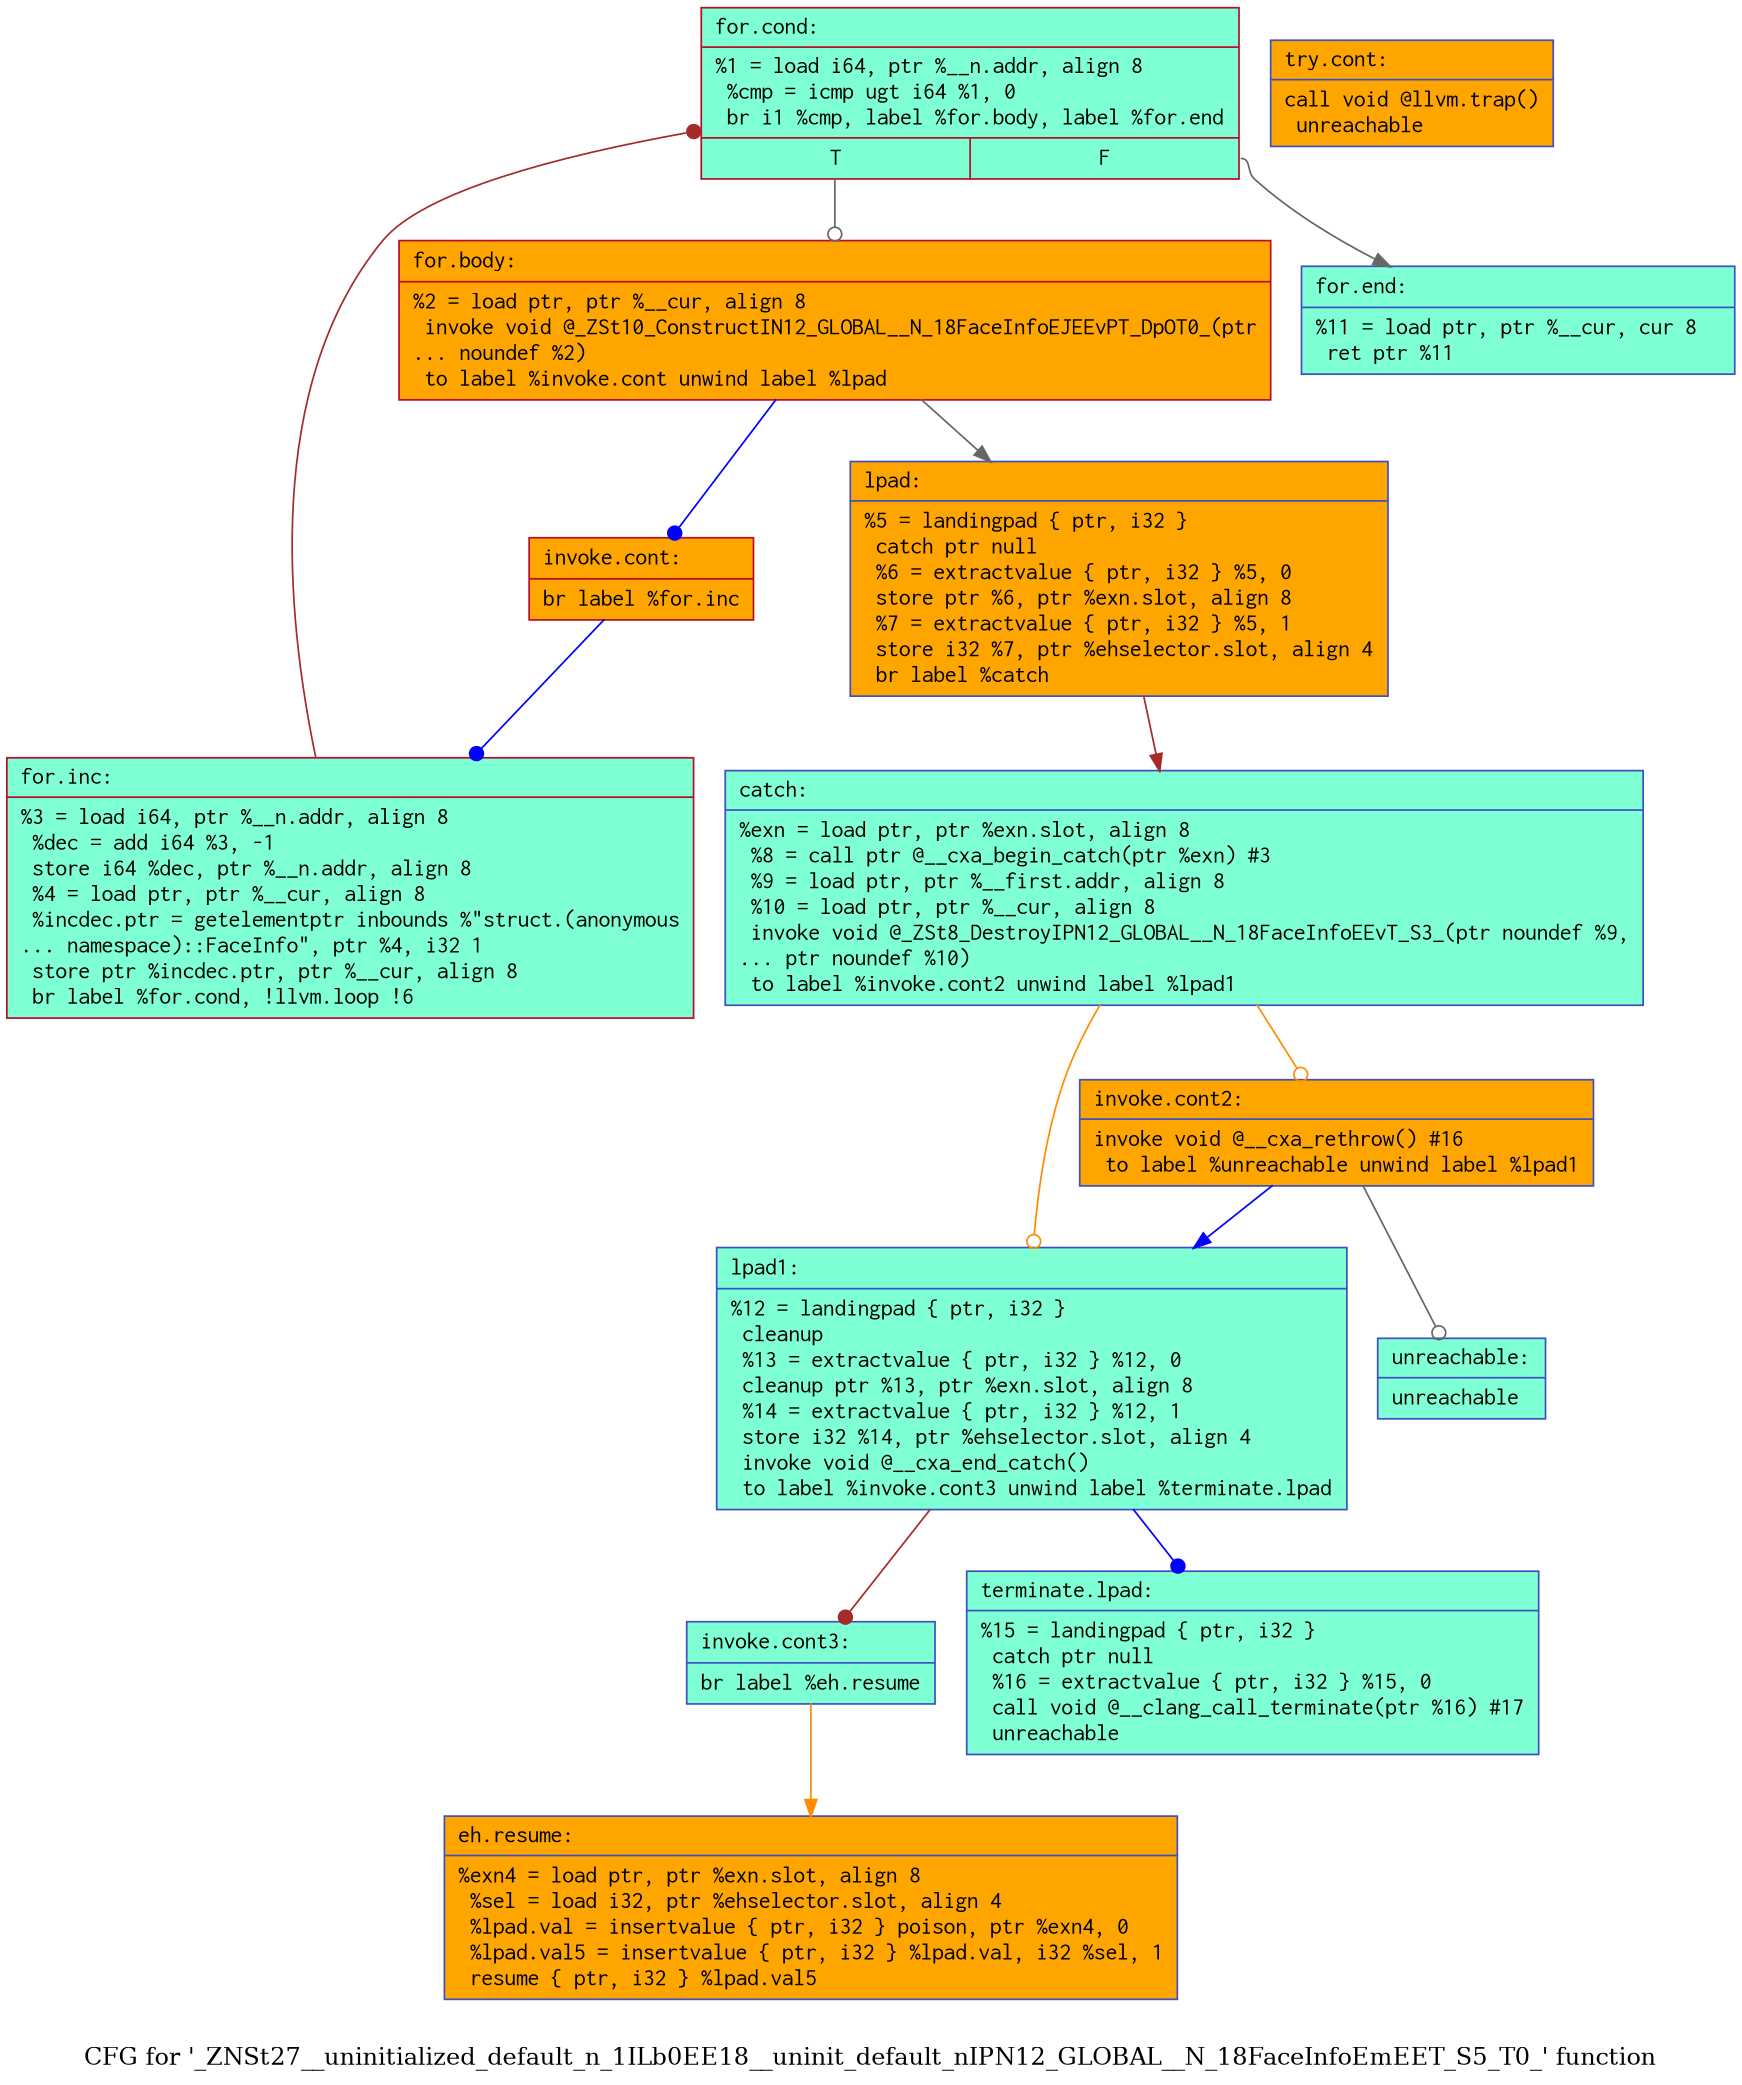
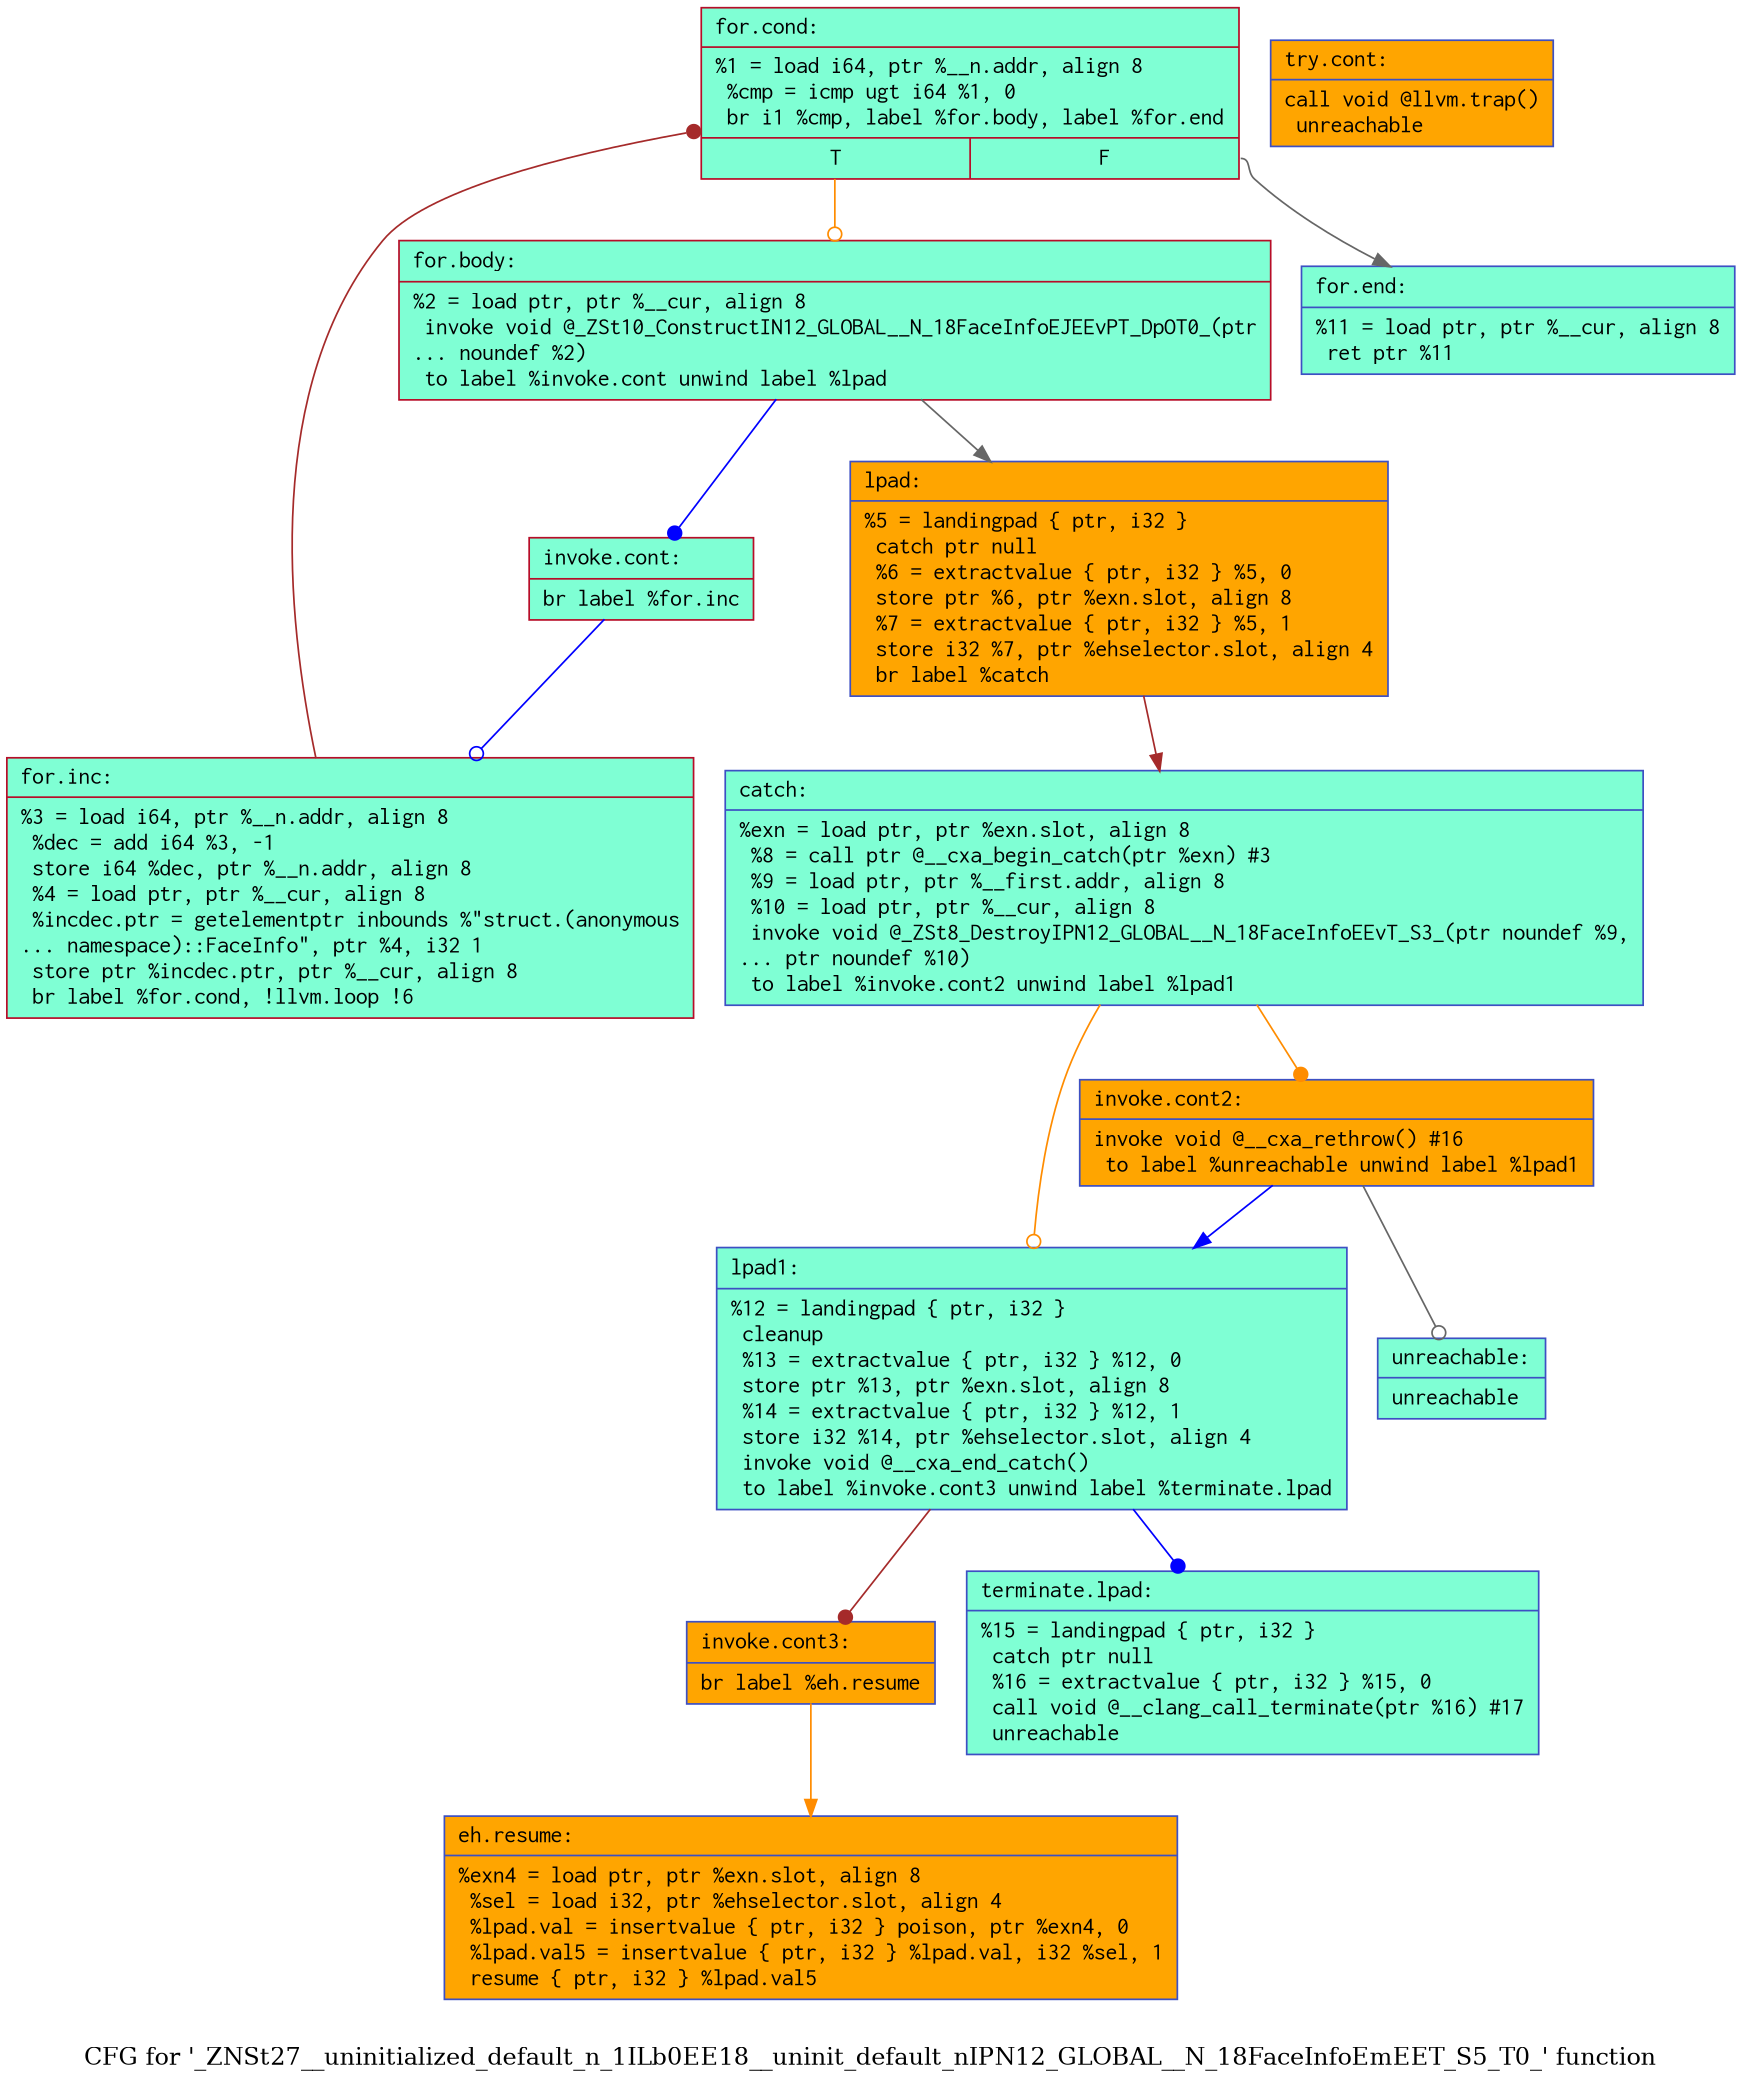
  digraph {
    label="CFG for '_ZNSt27__uninitialized_default_n_1ILb0EE18__uninit_default_nIPN12_GLOBAL__N_18FaceInfoEmEET_S5_T0_' function"
    node [color="#3d50c3ff" fillcolor=aquamarine fontname=Courier shape=record style=filled]
    edge [arrowhead=dot color=darkorange]
    n1 [color="#b70d28ff" label="{for.cond:\l|  %1 = load i64, ptr %__n.addr, align 8\l  %cmp = icmp ugt i64 %1, 0\l  br i1 %cmp, label %for.body, label %for.end\l|{<s0>T|<s1>F}}"]
-   n2 [color="#b70d28ff" fillcolor=orange label="{for.body:\l|  %2 = load ptr, ptr %__cur, align 8\l  invoke void @_ZSt10_ConstructIN12_GLOBAL__N_18FaceInfoEJEEvPT_DpOT0_(ptr\l... noundef %2)\l          to label %invoke.cont unwind label %lpad\l}"]
-   n3 [label="{for.end:\l|  %11 = load ptr, ptr %__cur, cur 8\l  ret ptr %11\l}"]
-   n4 [color="#b70d28ff" fillcolor=orange label="{invoke.cont:\l|  br label %for.inc\l}"]
+   n2 [color="#b70d28ff" label="{for.body:\l|  %2 = load ptr, ptr %__cur, align 8\l  invoke void @_ZSt10_ConstructIN12_GLOBAL__N_18FaceInfoEJEEvPT_DpOT0_(ptr\l... noundef %2)\l          to label %invoke.cont unwind label %lpad\l}"]
+   n3 [label="{for.end:\l|  %11 = load ptr, ptr %__cur, align 8\l  ret ptr %11\l}"]
+   n4 [color="#b70d28ff" label="{invoke.cont:\l|  br label %for.inc\l}"]
    n5 [fillcolor=orange label="{lpad:\l|  %5 = landingpad \{ ptr, i32 \}\l          catch ptr null\l  %6 = extractvalue \{ ptr, i32 \} %5, 0\l  store ptr %6, ptr %exn.slot, align 8\l  %7 = extractvalue \{ ptr, i32 \} %5, 1\l  store i32 %7, ptr %ehselector.slot, align 4\l  br label %catch\l}"]
    n6 [color="#b70d28ff" label="{for.inc:\l|  %3 = load i64, ptr %__n.addr, align 8\l  %dec = add i64 %3, -1\l  store i64 %dec, ptr %__n.addr, align 8\l  %4 = load ptr, ptr %__cur, align 8\l  %incdec.ptr = getelementptr inbounds %\"struct.(anonymous\l... namespace)::FaceInfo\", ptr %4, i32 1\l  store ptr %incdec.ptr, ptr %__cur, align 8\l  br label %for.cond, !llvm.loop !6\l}"]
    n7 [label="{catch:\l|  %exn = load ptr, ptr %exn.slot, align 8\l  %8 = call ptr @__cxa_begin_catch(ptr %exn) #3\l  %9 = load ptr, ptr %__first.addr, align 8\l  %10 = load ptr, ptr %__cur, align 8\l  invoke void @_ZSt8_DestroyIPN12_GLOBAL__N_18FaceInfoEEvT_S3_(ptr noundef %9,\l... ptr noundef %10)\l          to label %invoke.cont2 unwind label %lpad1\l}"]
    n8 [fillcolor=orange label="{invoke.cont2:\l|  invoke void @__cxa_rethrow() #16\l          to label %unreachable unwind label %lpad1\l}"]
-   n9 [label="{lpad1:\l|  %12 = landingpad \{ ptr, i32 \}\l          cleanup\l  %13 = extractvalue \{ ptr, i32 \} %12, 0\l  cleanup ptr %13, ptr %exn.slot, align 8\l  %14 = extractvalue \{ ptr, i32 \} %12, 1\l  store i32 %14, ptr %ehselector.slot, align 4\l  invoke void @__cxa_end_catch()\l          to label %invoke.cont3 unwind label %terminate.lpad\l}"]
+   n9 [label="{lpad1:\l|  %12 = landingpad \{ ptr, i32 \}\l          cleanup\l  %13 = extractvalue \{ ptr, i32 \} %12, 0\l  store ptr %13, ptr %exn.slot, align 8\l  %14 = extractvalue \{ ptr, i32 \} %12, 1\l  store i32 %14, ptr %ehselector.slot, align 4\l  invoke void @__cxa_end_catch()\l          to label %invoke.cont3 unwind label %terminate.lpad\l}"]
    n10 [label="{unreachable:\l|  unreachable\l}"]
-   n11 [label="{invoke.cont3:\l|  br label %eh.resume\l}"]
+   n11 [fillcolor=orange label="{invoke.cont3:\l|  br label %eh.resume\l}"]
    n12 [label="{terminate.lpad:\l|  %15 = landingpad \{ ptr, i32 \}\l          catch ptr null\l  %16 = extractvalue \{ ptr, i32 \} %15, 0\l  call void @__clang_call_terminate(ptr %16) #17\l  unreachable\l}"]
    n13 [fillcolor=orange label="{eh.resume:\l|  %exn4 = load ptr, ptr %exn.slot, align 8\l  %sel = load i32, ptr %ehselector.slot, align 4\l  %lpad.val = insertvalue \{ ptr, i32 \} poison, ptr %exn4, 0\l  %lpad.val5 = insertvalue \{ ptr, i32 \} %lpad.val, i32 %sel, 1\l  resume \{ ptr, i32 \} %lpad.val5\l}"]
    n14 [fillcolor=orange label="{try.cont:\l|  call void @llvm.trap()\l  unreachable\l}"]
-   n1 -> n2 [arrowhead=odot color=gray40 tailport=s0]
+   n1 -> n2 [arrowhead=odot tailport=s0]
    n1 -> n3 [arrowhead=normal color=gray40 tailport=s1]
    n2 -> n4 [color=blue]
    n2 -> n5 [arrowhead=normal color=gray40]
-   n4 -> n6 [color=blue]
+   n4 -> n6 [arrowhead=odot color=blue]
    n5 -> n7 [arrowhead=normal color=brown]
    n6 -> n1 [color=brown]
-   n7 -> n8 [arrowhead=odot]
+   n7 -> n8
    n7 -> n9 [arrowhead=odot]
    n8 -> n9 [arrowhead=normal color=blue]
    n8 -> n10 [arrowhead=odot color=gray40]
    n9 -> n11 [color=brown]
    n9 -> n12 [color=blue]
    n11 -> n13 [arrowhead=normal]
  }
